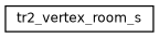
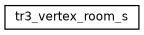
  digraph {
    rankdir=LR
-   n1 [color=black fillcolor=white fontname=Helvetica fontsize=10 height=0.2 label=tr2_vertex_room_s shape=record style=filled width=0.4]
+   n1 [color=black fillcolor=white fontname=Helvetica fontsize=10 height=0.2 label=tr3_vertex_room_s shape=record style=filled width=0.4]
  }
